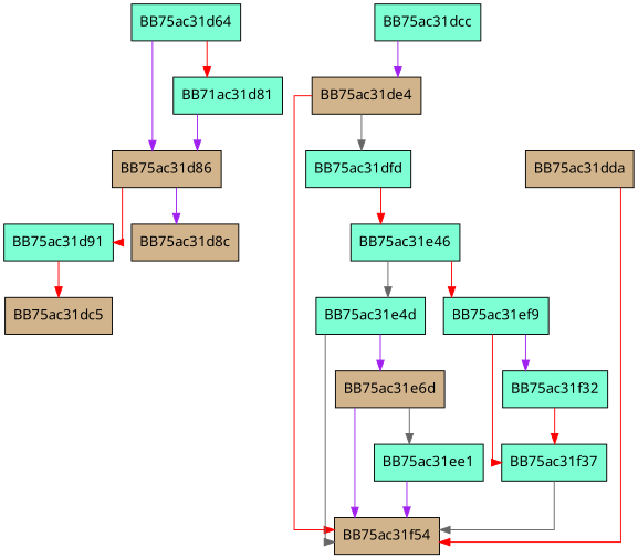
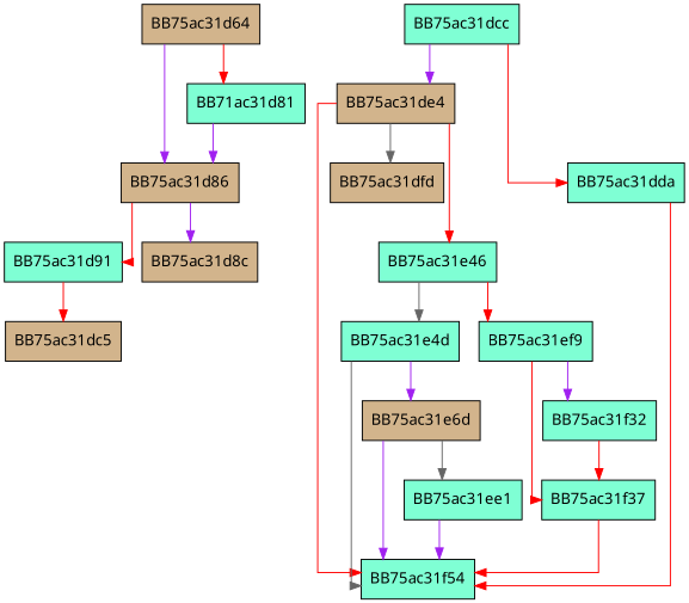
  digraph {
    fontname="Noto Sans"
    splines=ortho
    node [fillcolor=aquamarine fontname="Noto Sans" shape=box style=filled]
    edge [color=red fontname="Noto Sans"]
-   BB75ac31d64
+   BB75ac31d64 [fillcolor=tan]
    BB75ac31d86 [fillcolor=tan]
    n3 [label=BB71ac31d81]
    BB75ac31d91
    BB75ac31d8c [fillcolor=tan]
    BB75ac31dc5 [fillcolor=tan]
    BB75ac31dcc
    BB75ac31de4 [fillcolor=tan]
-   BB75ac31dda [fillcolor=tan]
-   BB75ac31f54 [fillcolor=tan]
-   BB75ac31dfd
+   BB75ac31dda
+   BB75ac31f54
+   BB75ac31dfd [fillcolor=tan]
    BB75ac31e46
    BB75ac31e4d
    BB75ac31e6d [fillcolor=tan]
    BB75ac31ef9
    BB75ac31ee1
    BB75ac31f37
    BB75ac31f32
    BB75ac31d64 -> BB75ac31d86 [color=purple]
    BB75ac31d64 -> n3
    BB75ac31d86 -> BB75ac31d91
    BB75ac31d86 -> BB75ac31d8c [color=purple]
    n3 -> BB75ac31d86 [color=purple]
    BB75ac31d91 -> BB75ac31dc5
    BB75ac31dcc -> BB75ac31de4 [color=purple]
+   BB75ac31dcc -> BB75ac31dda
    BB75ac31de4 -> BB75ac31f54
    BB75ac31de4 -> BB75ac31dfd [color=gray40]
    BB75ac31dda -> BB75ac31f54
-   BB75ac31dfd -> BB75ac31e46
+   BB75ac31de4 -> BB75ac31e46
    BB75ac31e46 -> BB75ac31e4d [color=gray40]
    BB75ac31e46 -> BB75ac31ef9
    BB75ac31e4d -> BB75ac31f54 [color=gray40]
    BB75ac31e4d -> BB75ac31e6d [color=purple]
    BB75ac31e6d -> BB75ac31f54 [color=purple]
    BB75ac31e6d -> BB75ac31ee1 [color=gray40]
    BB75ac31ef9 -> BB75ac31f37
    BB75ac31ef9 -> BB75ac31f32 [color=purple]
    BB75ac31ee1 -> BB75ac31f54 [color=purple]
-   BB75ac31f37 -> BB75ac31f54 [color=gray40]
+   BB75ac31f37 -> BB75ac31f54
    BB75ac31f32 -> BB75ac31f37
  }
